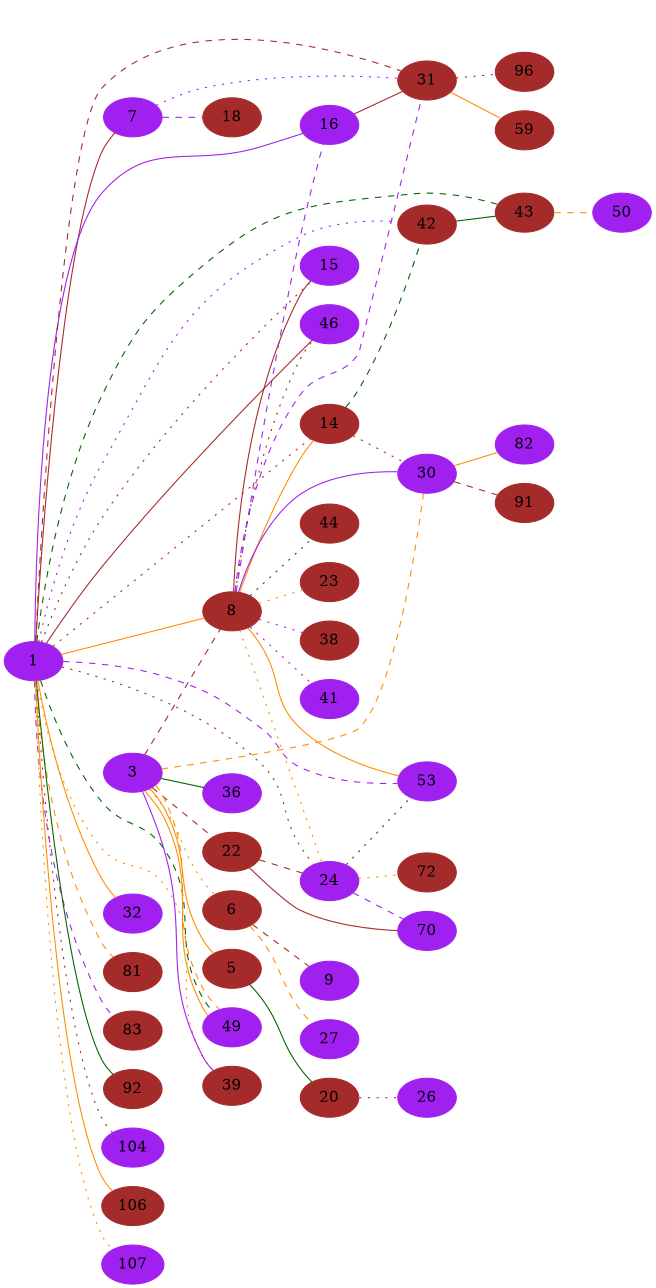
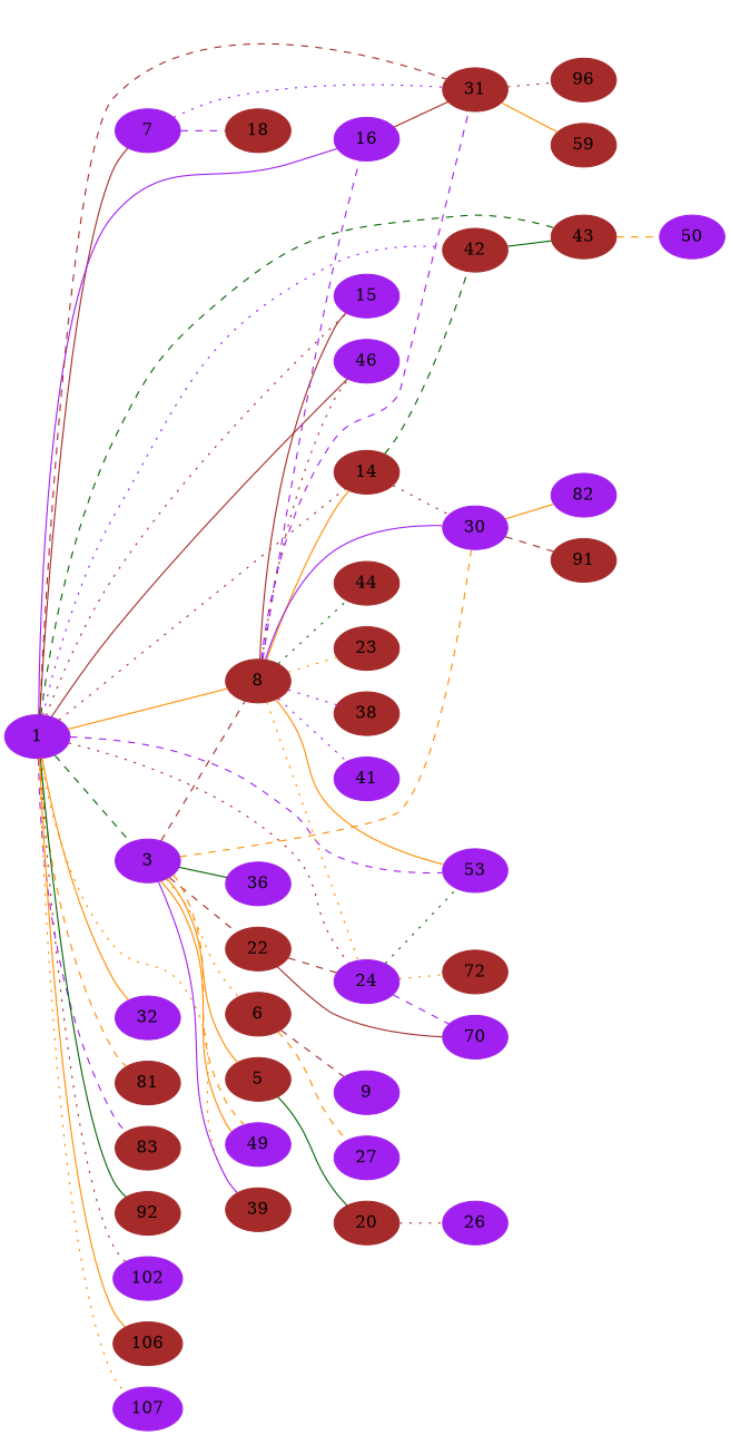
  graph {
    rankdir=LR
    node [color=brown style=filled]
    edge [color=darkorange style=solid]
    1 [color=purple super="+2+33+104+105"]
    3 [color=purple super="+37+35+52+47+77+97+98+79+101"]
    7 [color=purple super="+10"]
    8 [super="+69+19+100+13+12"]
    14 [super="+17+88+87+90+75"]
    15 [color=purple super="+55"]
    16 [color=purple super="+110+76"]
    24 [color=purple super="+62"]
    31
    32 [color=purple]
    39
    42
    43
    46 [color=purple super="+64"]
    53 [color=purple super="+95+61"]
    81
    83
    92
-   102 [color=purple label=104]
+   102 [color=purple]
    106
    107 [color=purple]
    5
    6
    22 [super="+51"]
    30 [color=purple super="+48"]
    36 [color=purple]
    49 [color=purple super="+60"]
    18
    23
    38
    41 [color=purple]
    44
    70 [color=purple]
    72
    59
    96
    50 [color=purple]
    20
    9 [color=purple]
    27 [color=purple]
    82 [color=purple]
    91
    26 [color=purple super="+40"]
-   1 -- 49 [color=darkgreen style=dashed weight=3]
+   1 -- 3 [color=darkgreen style=dashed weight=3]
    1 -- 7 [color=brown weight=3]
    1 -- 8 [weight=5]
    1 -- 14 [color=brown style=dotted weight=2]
    1 -- 15 [color=brown style=dotted]
    1 -- 16 [color=purple]
    1 -- 24 [color=brown style=dotted weight=2]
    1 -- 31 [color=brown style=dashed]
    1 -- 32
    1 -- 39 [style=dotted]
    1 -- 42 [color=purple style=dotted]
    1 -- 43 [color=darkgreen style=dashed]
    1 -- 46 [color=brown]
    1 -- 53 [color=purple style=dashed]
    1 -- 81 [style=dashed]
    1 -- 83 [color=purple style=dashed]
    1 -- 92 [color=darkgreen]
    1 -- 102 [color=brown style=dotted]
    1 -- 106
    1 -- 107 [style=dotted]
    3 -- 8 [color=brown style=dashed weight=2]
    3 -- 39 [color=purple]
    3 -- 5
    3 -- 6 [style=dotted]
    3 -- 22 [color=brown style=dashed]
    3 -- 30 [style=dashed]
    3 -- 36 [color=darkgreen]
    3 -- 49
    3 -- 49 [style=dashed]
    7 -- 31 [color=purple style=dotted]
    7 -- 18 [color=purple style=dashed]
    8 -- 14 [weight=2]
    8 -- 15 [color=brown]
    8 -- 16 [color=purple style=dashed]
    8 -- 24 [style=dotted weight=2]
    8 -- 31 [color=purple style=dashed]
    8 -- 46 [color=brown style=dotted]
    8 -- 53 [weight=2]
    8 -- 30 [color=purple weight=2]
    8 -- 23 [style=dotted]
    8 -- 38 [color=purple style=dotted]
    8 -- 41 [color=purple style=dotted]
    8 -- 44 [color=darkgreen style=dotted]
    14 -- 42 [color=darkgreen style=dashed]
    14 -- 30 [color=brown style=dotted]
    16 -- 31 [color=brown]
    24 -- 53 [color=darkgreen style=dotted]
    24 -- 70 [color=purple style=dashed]
    24 -- 72 [style=dotted]
    31 -- 59
    31 -- 96 [color=brown style=dotted]
    42 -- 43 [color=darkgreen]
    43 -- 50 [style=dashed]
    5 -- 20 [color=darkgreen]
    6 -- 9 [color=brown style=dashed]
    6 -- 27 [style=dashed]
    22 -- 24 [color=brown style=dashed]
    22 -- 70 [color=brown]
    30 -- 82
    30 -- 91 [color=brown style=dashed]
    20 -- 26 [color=brown style=dotted]
  }
